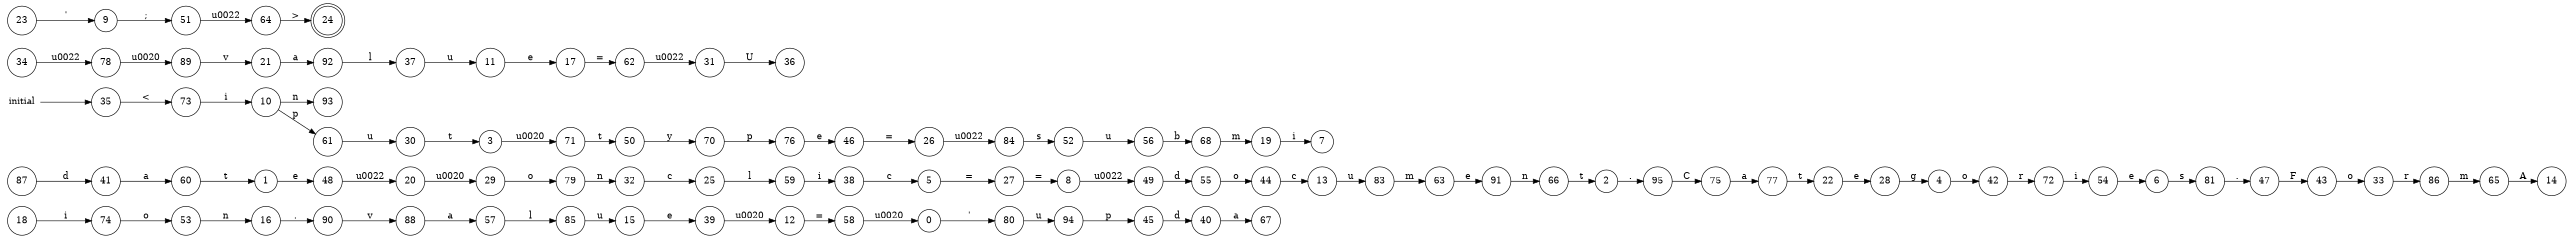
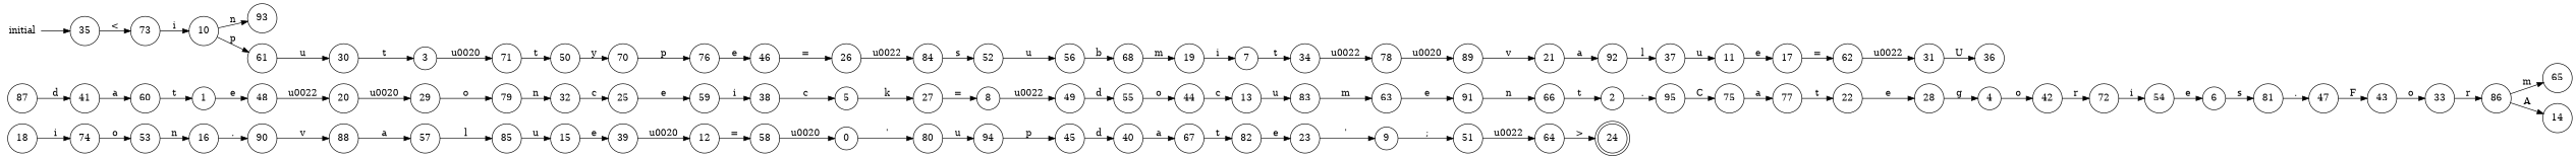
  digraph {
    rankdir=LR
    node [shape=circle]
    0
    80
    94
    45
    1
    48
    20
    29
    2
    95
    75
    77
    3
    71
    50
    70
    4
    42
    72
    54
    5
    27
    8
    49
    6
    81
    47
    43
    7
    34
    78
    89
    55
    44
    9
    51
    64
    24 [shape=doublecircle]
    10
    93
    61
    30
    11
    17
    62
    31
    12
    58
    13
    83
    63
    91
    18
    74
    15
    39
    16
    90
    88
    57
    36
    53
    19
    79
    32
    21
    92
    37
    22
    28
    23
    25
    59
    38
    26
    84
    52
    56
    87
    41
    33
    86
    65
    14
    35
    73
    initial [shape=plaintext]
    60
    40
    67
+   82
    46
    76
    68
    85
    66
    0 -> 80 [label="'"]
    80 -> 94 [label=u]
    94 -> 45 [label=p]
    45 -> 40 [label=d]
    1 -> 48 [label=e]
    48 -> 20 [label="\u0022"]
    20 -> 29 [label="\u0020"]
    29 -> 79 [label=o]
    2 -> 95 [label="."]
    95 -> 75 [label=C]
    75 -> 77 [label=a]
    77 -> 22 [label=t]
    3 -> 71 [label="\u0020"]
    71 -> 50 [label=t]
    50 -> 70 [label=y]
    70 -> 76 [label=p]
    4 -> 42 [label=o]
    42 -> 72 [label=r]
    72 -> 54 [label=i]
    54 -> 6 [label=e]
-   5 -> 27 [label="="]
+   5 -> 27 [label=k]
    27 -> 8 [label="="]
    8 -> 49 [label="\u0022"]
    49 -> 55 [label=d]
    6 -> 81 [label=s]
    81 -> 47 [label="."]
    47 -> 43 [label=F]
    43 -> 33 [label=o]
+   7 -> 34 [label=t]
    34 -> 78 [label="\u0022"]
    78 -> 89 [label="\u0020"]
    89 -> 21 [label=v]
    55 -> 44 [label=o]
    44 -> 13 [label=c]
    9 -> 51 [label=";"]
    51 -> 64 [label="\u0022"]
    64 -> 24 [label=">"]
    10 -> 93 [label=n]
    10 -> 61 [label=p]
    61 -> 30 [label=u]
    30 -> 3 [label=t]
    11 -> 17 [label=e]
    17 -> 62 [label="="]
    62 -> 31 [label="\u0022"]
    31 -> 36 [label=U]
    12 -> 58 [label="="]
    58 -> 0 [label="\u0020"]
    13 -> 83 [label=u]
    83 -> 63 [label=m]
    63 -> 91 [label=e]
    91 -> 66 [label=n]
    18 -> 74 [label=i]
    74 -> 53 [label=o]
    15 -> 39 [label=e]
    39 -> 12 [label="\u0020"]
    16 -> 90 [label="."]
    90 -> 88 [label=v]
    88 -> 57 [label=a]
    57 -> 85 [label=l]
    53 -> 16 [label=n]
    19 -> 7 [label=i]
    79 -> 32 [label=n]
    32 -> 25 [label=c]
    21 -> 92 [label=a]
    92 -> 37 [label=l]
    37 -> 11 [label=u]
    22 -> 28 [label=e]
    28 -> 4 [label=g]
    23 -> 9 [label="'"]
-   25 -> 59 [label=l]
+   25 -> 59 [label=e]
    59 -> 38 [label=i]
    38 -> 5 [label=c]
    26 -> 84 [label="\u0022"]
    84 -> 52 [label=s]
    52 -> 56 [label=u]
    56 -> 68 [label=b]
    87 -> 41 [label=d]
    41 -> 60 [label=a]
    33 -> 86 [label=r]
    86 -> 65 [label=m]
-   65 -> 14 [label=A]
+   86 -> 14 [label=A]
    35 -> 73 [label="<"]
    73 -> 10 [label=i]
    initial -> 35
    60 -> 1 [label=t]
    40 -> 67 [label=a]
+   67 -> 82 [label=t]
+   82 -> 23 [label=e]
    46 -> 26 [label="="]
    76 -> 46 [label=e]
    68 -> 19 [label=m]
    85 -> 15 [label=u]
    66 -> 2 [label=t]
  }
